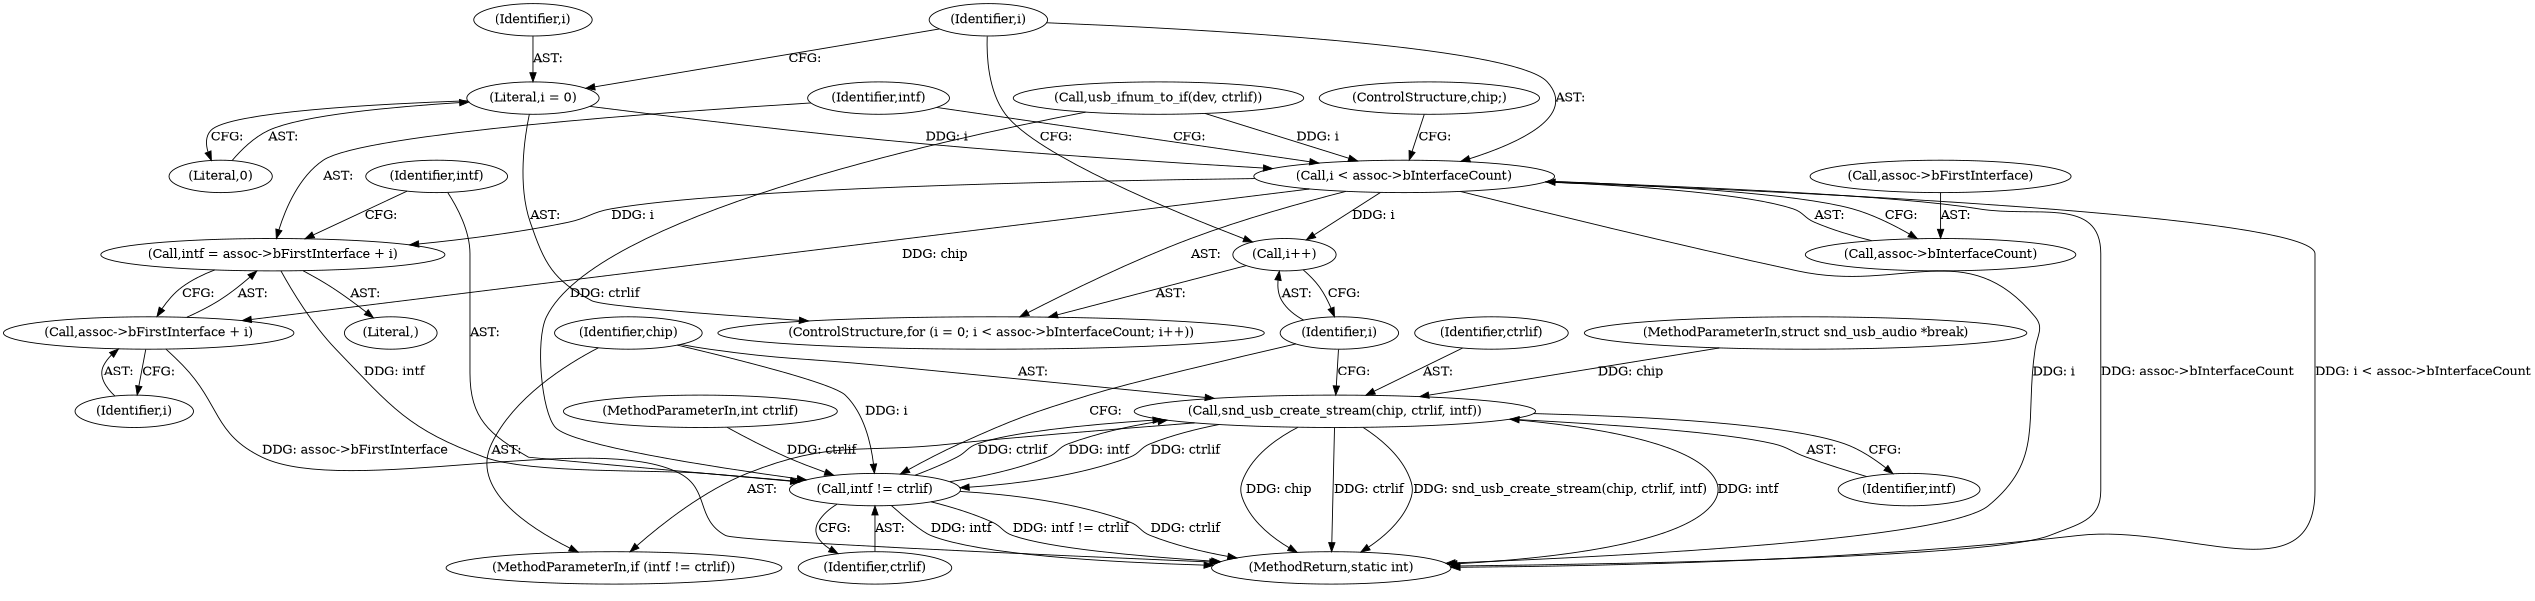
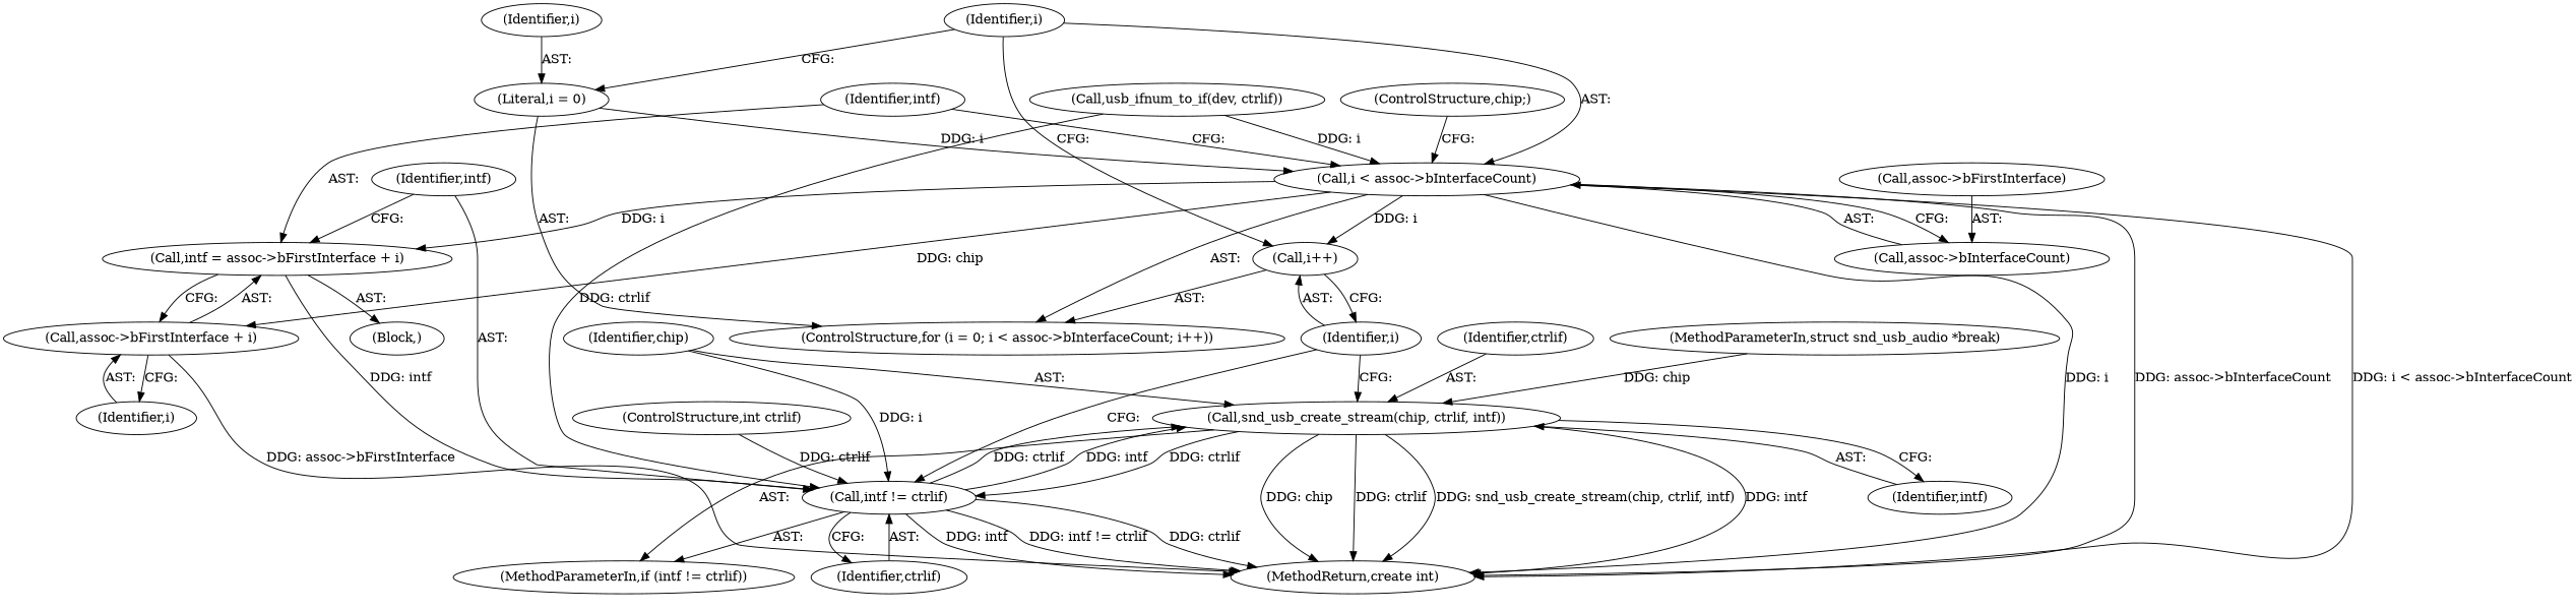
  digraph {
    n1 [label="(Call,i < assoc->bInterfaceCount)"]
    n2 [label="(Call,i++)"]
    n3 [label="(Call,intf = assoc->bFirstInterface + i)"]
    n4 [label="(Call,assoc->bFirstInterface + i)"]
    n5 [label="(Call,assoc->bInterfaceCount)"]
    n6 [label="(ControlStructure,for (i = 0; i < assoc->bInterfaceCount; i++))"]
-   n7 [label="(MethodReturn,static int)"]
+   n7 [label="(MethodReturn,create int)"]
    n8 [label="(Identifier,i)"]
    n9 [label="(Call,intf != ctrlif)"]
-   n10 [label="(Literal,)"]
+   n10 [label="(Block,)"]
    n11 [label="(Identifier,i)"]
    n12 [label="(Call,snd_usb_create_stream(chip, ctrlif, intf))"]
    n13 [label="(Literal,i = 0)"]
-   n14 [label="(Literal,0)"]
    n15 [label="(Identifier,ctrlif)"]
    n16 [label="(MethodParameterIn,if (intf != ctrlif))"]
    n17 [label="(Identifier,intf)"]
-   n18 [label="(MethodParameterIn,int ctrlif)"]
+   n18 [label="(ControlStructure,int ctrlif)"]
    n19 [label="(Identifier,ctrlif)"]
    n20 [label="(Identifier,intf)"]
    n21 [label="(Identifier,chip)"]
    n22 [label="(Identifier,intf)"]
    n23 [label="(ControlStructure,chip;)"]
    n24 [label="(Identifier,i)"]
    n25 [label="(MethodParameterIn,struct snd_usb_audio *break)"]
    n26 [label="(Call,usb_ifnum_to_if(dev, ctrlif))"]
    n27 [label="(Call,assoc->bFirstInterface)"]
    n28 [label="(Identifier,i)"]
    n1 -> n2 [label="DDG: i"]
    n1 -> n3 [label="DDG: i"]
    n1 -> n4 [label="DDG: chip"]
    n1 -> n5 [label="CFG: "]
    n1 -> n6 [label="AST: "]
    n1 -> n7 [label="DDG: assoc->bInterfaceCount"]
    n1 -> n7 [label="DDG: i < assoc->bInterfaceCount"]
    n1 -> n7 [label="DDG: i"]
    n2 -> n6 [label="AST: "]
    n2 -> n8 [label="CFG: "]
    n3 -> n4 [label="CFG: "]
    n3 -> n9 [label="DDG: intf"]
    n3 -> n10 [label="AST: "]
    n4 -> n3 [label="AST: "]
    n4 -> n7 [label="DDG: assoc->bFirstInterface"]
    n4 -> n11 [label="CFG: "]
    n5 -> n1 [label="AST: "]
    n8 -> n2 [label="AST: "]
    n8 -> n9 [label="CFG: "]
    n8 -> n12 [label="CFG: "]
    n9 -> n7 [label="DDG: intf"]
    n9 -> n7 [label="DDG: intf != ctrlif"]
    n9 -> n7 [label="DDG: ctrlif"]
    n9 -> n12 [label="DDG: ctrlif"]
    n9 -> n12 [label="DDG: intf"]
    n9 -> n15 [label="CFG: "]
-   n21 -> n16 [label="AST: "]
+   n9 -> n16 [label="AST: "]
    n11 -> n4 [label="AST: "]
    n12 -> n7 [label="DDG: chip"]
    n12 -> n7 [label="DDG: ctrlif"]
    n12 -> n7 [label="DDG: snd_usb_create_stream(chip, ctrlif, intf)"]
    n12 -> n7 [label="DDG: intf"]
    n12 -> n9 [label="DDG: ctrlif"]
    n12 -> n16 [label="AST: "]
    n12 -> n17 [label="CFG: "]
    n13 -> n1 [label="DDG: i"]
    n13 -> n6 [label="AST: "]
-   n13 -> n14 [label="CFG: "]
-   n14 -> n13 [label="AST: "]
    n15 -> n9 [label="AST: "]
    n17 -> n12 [label="AST: "]
    n18 -> n9 [label="DDG: ctrlif"]
    n19 -> n12 [label="AST: "]
    n20 -> n1 [label="CFG: "]
    n20 -> n3 [label="AST: "]
    n21 -> n9 [label="DDG: i"]
    n21 -> n12 [label="AST: "]
    n22 -> n3 [label="CFG: "]
    n22 -> n9 [label="AST: "]
    n23 -> n1 [label="CFG: "]
    n24 -> n1 [label="AST: "]
    n24 -> n2 [label="CFG: "]
    n24 -> n13 [label="CFG: "]
    n25 -> n12 [label="DDG: chip"]
    n26 -> n1 [label="DDG: i"]
    n26 -> n9 [label="DDG: ctrlif"]
    n27 -> n5 [label="AST: "]
    n28 -> n13 [label="AST: "]
  }
